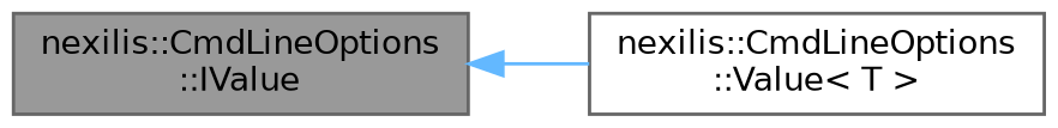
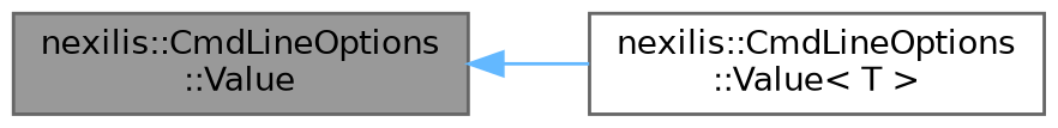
  digraph {
    rankdir=LR
    node [color=gray40 fontname=Helvetica fontsize=10 shape=box style=filled]
-   n1 [fillcolor=grey60 fontcolor=black height=0.2 label="nexilis::CmdLineOptions\l::IValue" width=0.4]
+   n1 [fillcolor=grey60 fontcolor=black height=0.2 label="nexilis::CmdLineOptions\l::Value" width=0.4]
    n2 [fillcolor=white height=0.2 label="nexilis::CmdLineOptions\l::Value\< T \>" width=0.4]
    n1 -> n2 [color=steelblue1 dir=back fontname=Helvetica fontsize=10 labelfontname=Helvetica labelfontsize=10 style=solid]
  }
